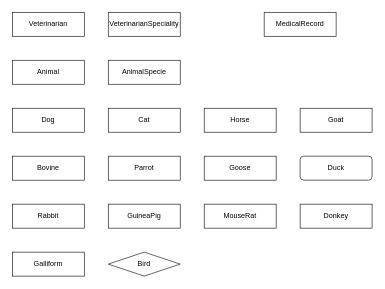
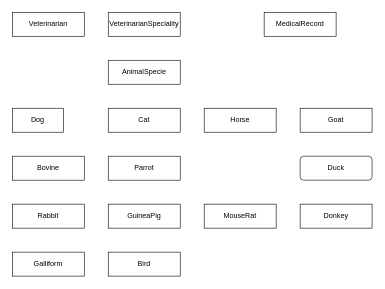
  <mxCell id="0" />
  <mxCell id="1" parent="0" />
  <mxCell id="2" value="Veterinarian" style="rounded=0;whiteSpace=wrap;html=1;" parent="1" vertex="1"><mxGeometry x="20" y="20" width="120" height="40" as="geometry" /></mxCell>
  <mxCell id="3" value="VeterinarianSpeciality" style="rounded=0;whiteSpace=wrap;html=1;" parent="1" vertex="1"><mxGeometry x="180" y="20" width="120" height="40" as="geometry" /></mxCell>
  <mxCell id="4" value="MedicalRecord" style="rounded=0;whiteSpace=wrap;html=1;" parent="1" vertex="1"><mxGeometry x="440" y="20" width="120" height="40" as="geometry" /></mxCell>
- <mxCell id="5" value="Animal" style="rounded=0;whiteSpace=wrap;html=1;" parent="1" vertex="1"><mxGeometry x="20" y="100" width="120" height="40" as="geometry" /></mxCell>
  <mxCell id="6" value="AnimalSpecie" style="rounded=0;whiteSpace=wrap;html=1;" parent="1" vertex="1"><mxGeometry x="180" y="100" width="120" height="40" as="geometry" /></mxCell>
- <mxCell id="7" value="Dog" style="rounded=0;whiteSpace=wrap;html=1;" parent="1" vertex="1"><mxGeometry x="20" y="180" width="120" height="40" as="geometry" /></mxCell>
+ <mxCell id="7" value="Dog" style="rounded=0;whiteSpace=wrap;html=1;" parent="1" vertex="1"><mxGeometry x="20" y="180" width="85" height="40" as="geometry" /></mxCell>
  <mxCell id="8" value="Cat" style="rounded=0;whiteSpace=wrap;html=1;" parent="1" vertex="1"><mxGeometry x="180" y="180" width="120" height="40" as="geometry" /></mxCell>
  <mxCell id="9" value="Horse" style="rounded=0;whiteSpace=wrap;html=1;" parent="1" vertex="1"><mxGeometry x="340" y="180" width="120" height="40" as="geometry" /></mxCell>
  <mxCell id="10" value="Goat" style="rounded=0;whiteSpace=wrap;html=1;" parent="1" vertex="1"><mxGeometry x="500" y="180" width="120" height="40" as="geometry" /></mxCell>
  <mxCell id="11" value="Bovine" style="rounded=0;whiteSpace=wrap;html=1;" parent="1" vertex="1"><mxGeometry x="20" y="260" width="120" height="40" as="geometry" /></mxCell>
  <mxCell id="12" value="Parrot" style="rounded=0;whiteSpace=wrap;html=1;" parent="1" vertex="1"><mxGeometry x="180" y="260" width="120" height="40" as="geometry" /></mxCell>
- <mxCell id="13" value="Goose" style="rounded=0;whiteSpace=wrap;html=1;" parent="1" vertex="1"><mxGeometry x="340" y="260" width="120" height="40" as="geometry" /></mxCell>
  <mxCell id="14" value="Duck" style="whiteSpace=wrap;html=1;rounded=1;" parent="1" vertex="1"><mxGeometry x="500" y="260" width="120" height="40" as="geometry" /></mxCell>
  <mxCell id="15" value="Rabbit" style="rounded=0;whiteSpace=wrap;html=1;" parent="1" vertex="1"><mxGeometry x="20" y="340" width="120" height="40" as="geometry" /></mxCell>
  <mxCell id="16" value="GuineaPig" style="rounded=0;whiteSpace=wrap;html=1;" parent="1" vertex="1"><mxGeometry x="180" y="340" width="120" height="40" as="geometry" /></mxCell>
  <mxCell id="17" value="MouseRat" style="rounded=0;whiteSpace=wrap;html=1;" parent="1" vertex="1"><mxGeometry x="340" y="340" width="120" height="40" as="geometry" /></mxCell>
  <mxCell id="18" value="Donkey" style="rounded=0;whiteSpace=wrap;html=1;" parent="1" vertex="1"><mxGeometry x="500" y="340" width="120" height="40" as="geometry" /></mxCell>
  <mxCell id="19" value="Galliform" style="rounded=0;whiteSpace=wrap;html=1;" vertex="1" parent="1"><mxGeometry x="20" y="420" width="120" height="40" as="geometry" /></mxCell>
- <mxCell id="20" value="Bird" style="rhombus;whiteSpace=wrap;html=1;" vertex="1" parent="1"><mxGeometry x="180" y="420" width="120" height="40" as="geometry" /></mxCell>
+ <mxCell id="20" value="Bird" style="rounded=0;whiteSpace=wrap;html=1;" vertex="1" parent="1"><mxGeometry x="180" y="420" width="120" height="40" as="geometry" /></mxCell>
